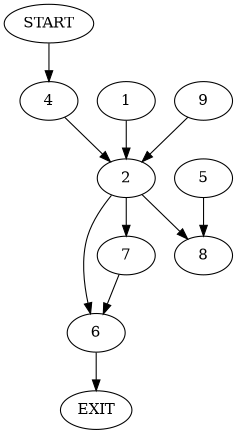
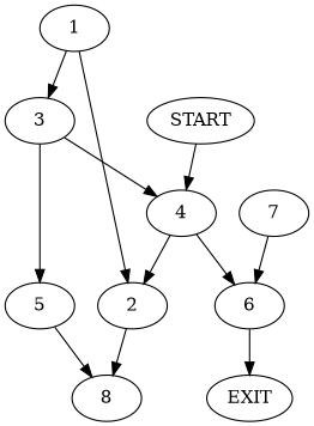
  digraph {
    n1 [label=START]
    4
    1
    2
+   3
    n6 [label=EXIT]
    6
    7
    8
    5
-   9
    n1 -> 4
    4 -> 2
    1 -> 2
-   2 -> 6
-   2 -> 7
+   1 -> 3
+   4 -> 6
    2 -> 8
+   3 -> 4
+   3 -> 5
    6 -> n6
    7 -> 6
    5 -> 8
-   9 -> 2
  }
